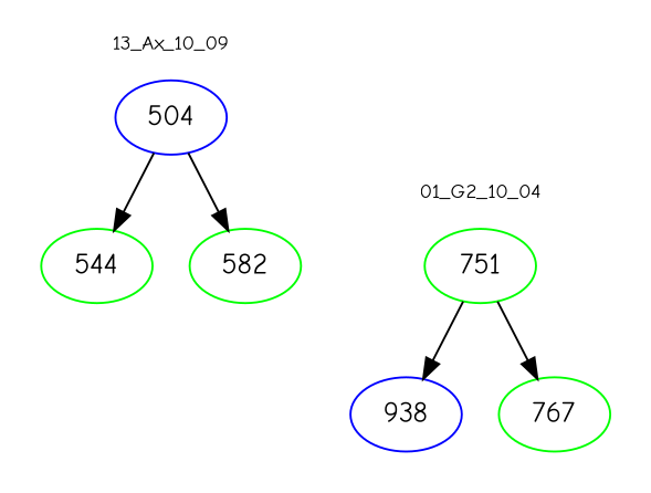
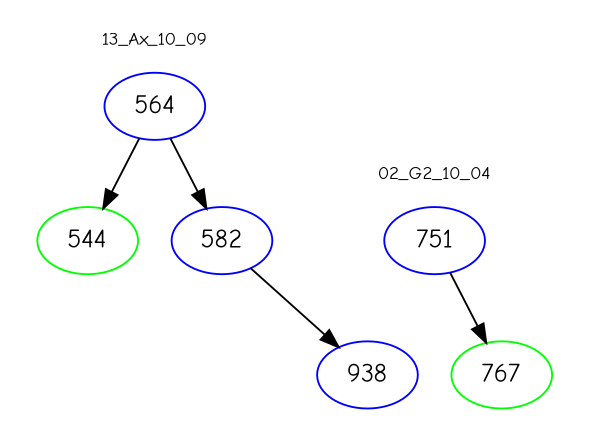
  digraph {
    fontname="Comic Neue"
    node [color=blue fontname="Comic Neue"]
    edge [color=black fontname="Comic Neue"]
-   n1 [label=504]
+   n1 [label=564]
    n2 [color=green label=544]
-   n3 [color=green label=582]
-   n4 [color=green label=751]
+   n3 [label=582]
+   n4 [label=751]
    n5 [label=938]
    n6 [color=green label=767]
    subgraph cluster_1 {
      color=white
      fontsize=10
      label="13_Ax_10_09"
      n1
      n2
      n3
    }
    subgraph cluster_2 {
      color=white
      fontsize=10
-     label="01_G2_10_04"
+     label="02_G2_10_04"
      n4
      n5
      n6
    }
    n1 -> n2
    n1 -> n3
-   n4 -> n5
+   n3 -> n5
    n4 -> n6
  }
